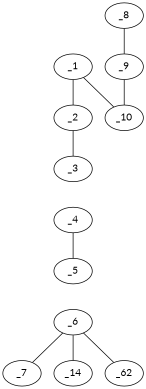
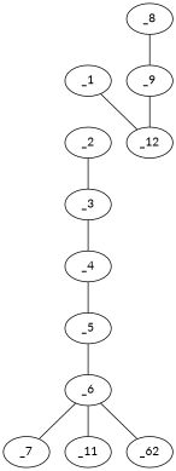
  graph {
    fontname=Lato
    node [charge=0 chem=1 fontname=Lato symbol="C  " x=3.5388 y=1.7845]
    edge [fontname=Lato valence=1]
    _1 [y=2.0936]
    _2 [x=4.4899]
-   _10 [x=2.5878]
+   _10 [x=2.5878 label=_12]
    _3 [x=5.0777 y=0.9755]
    _4 [x=5.0777 y=-0.0245]
    _5 [x=4.4899 y=-0.8335]
    _6 [y=-1.1425]
    _7 [x=2.5878 y=-0.8335]
-   _11 [chem=2 symbol="O  " x=3.8479 y=-2.0936 label=_14]
+   _11 [chem=2 symbol="O  " x=3.8479 y=-2.0936]
    n10 [chem=2 label=_62 symbol="O  " x=3.2298 y=-2.0936]
    _8 [x=2 y=-0.0245]
    _9 [x=2 y=0.9755]
-   _1 -- _2
    _1 -- _10
    _2 -- _3
+   _3 -- _4
    _4 -- _5 [valence=2]
+   _5 -- _6
    _6 -- _7
    _6 -- _11
    _6 -- n10
    _8 -- _9
    _9 -- _10
  }
